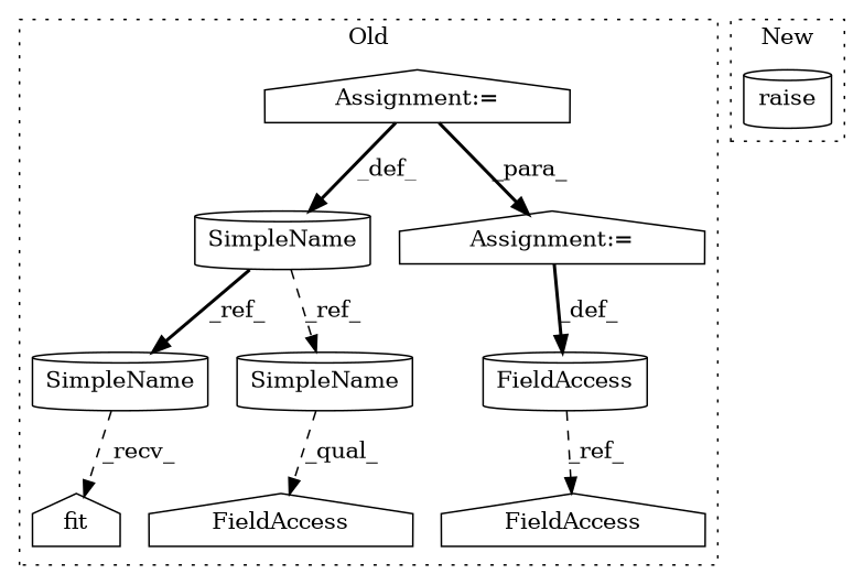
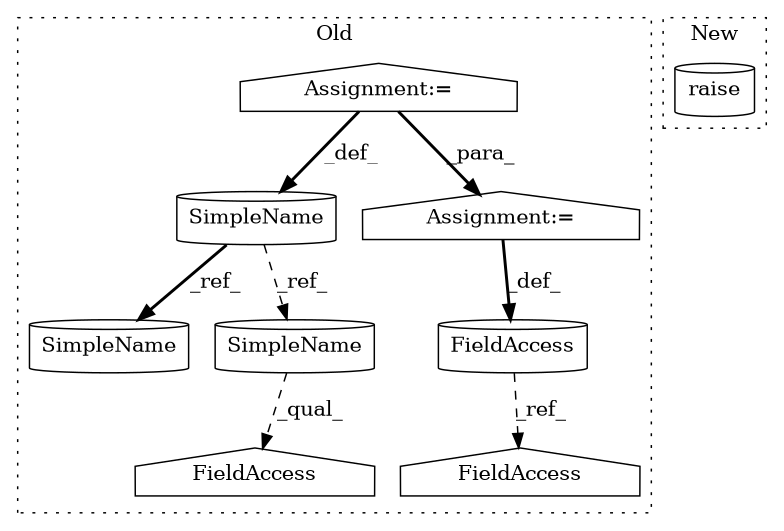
  digraph {
    node [a=42 l=10 s=900 shape=house]
    edge [style=bold]
-   n1 [a=32 l="4,-5" label=fit s="761,867"]
    n2 [a=7 l=1 label="Assignment:=" s=656]
    n3 [label=SimpleName s=646 shape=cylinder]
    n4 [a=22 l=23 label=FieldAccess]
    n5 [a=22 l=15 label=FieldAccess s=868 shape=cylinder]
    n6 [a=22 l=15 label=FieldAccess s=930]
    n7 [a=7 l=1 label="Assignment:=" s=883]
    n8 [label=SimpleName s=750 shape=cylinder]
    n9 [label=SimpleName shape=cylinder]
    n10 [a=32 l=7 label=raise s=490 shape=cylinder]
    subgraph cluster_1 {
      label=Old
      style=dotted
-     n1
      n2
      n3
      n4
      n5
      n6
      n7
      n8
      n9
    }
    subgraph cluster_2 {
      label=New
      style=dotted
      n10
    }
    n2 -> n3 [label=_def_]
    n2 -> n7 [label=_para_]
    n3 -> n8 [label=_ref_]
    n3 -> n9 [label=_ref_ style=dashed]
    n5 -> n6 [label=_ref_ style=dashed]
    n7 -> n5 [label=_def_]
-   n8 -> n1 [label=_recv_ style=dashed]
    n9 -> n4 [label=_qual_ style=dashed]
  }
